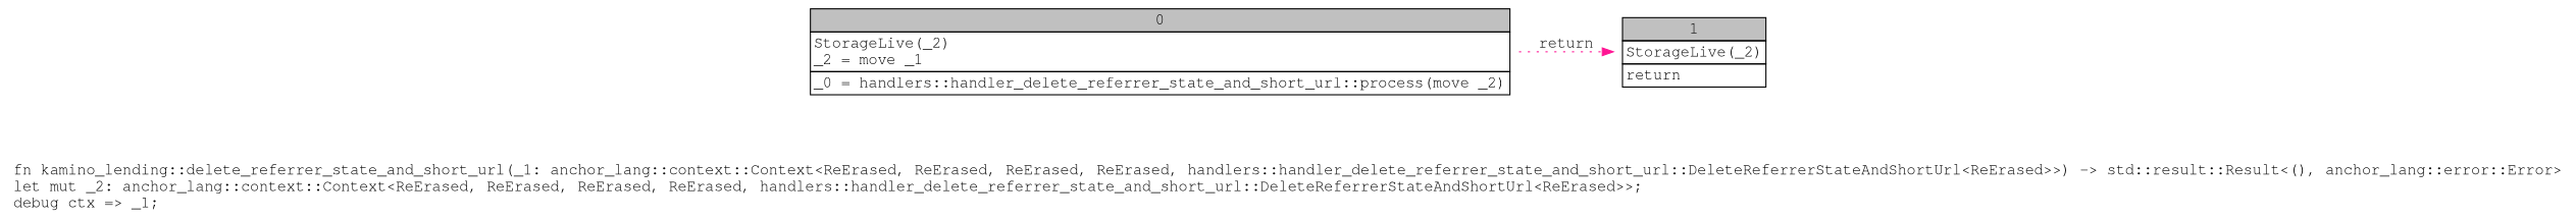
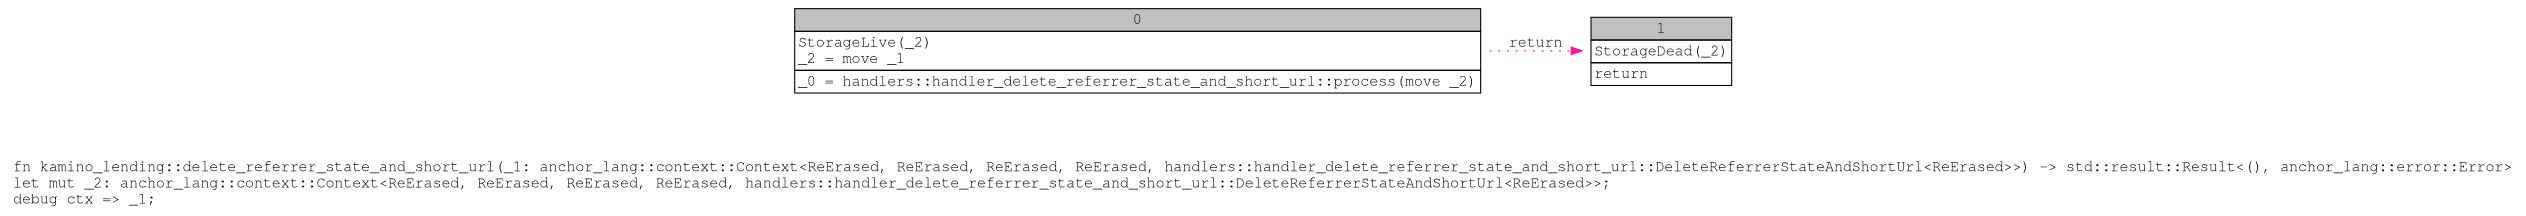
  digraph {
    fontname="Courier, monospace"
    label=<fn kamino_lending::delete_referrer_state_and_short_url(_1: anchor_lang::context::Context&lt;ReErased, ReErased, ReErased, ReErased, handlers::handler_delete_referrer_state_and_short_url::DeleteReferrerStateAndShortUrl&lt;ReErased&gt;&gt;) -&gt; std::result::Result&lt;(), anchor_lang::error::Error&gt;<br align="left"/>let mut _2: anchor_lang::context::Context&lt;ReErased, ReErased, ReErased, ReErased, handlers::handler_delete_referrer_state_and_short_url::DeleteReferrerStateAndShortUrl&lt;ReErased&gt;&gt;;<br align="left"/>debug ctx =&gt; _1;<br align="left"/>>
    rankdir=LR
    node [fontname="Courier, monospace" shape=none]
    n1 [label=<<table border="0" cellborder="1" cellspacing="0"><tr><td bgcolor="gray" align="center" colspan="1">0</td></tr><tr><td align="left" balign="left">StorageLive(_2)<br/>_2 = move _1<br/></td></tr><tr><td align="left">_0 = handlers::handler_delete_referrer_state_and_short_url::process(move _2)</td></tr></table>>]
-   n2 [label=<<table border="0" cellborder="1" cellspacing="0"><tr><td bgcolor="gray" align="center" colspan="1">1</td></tr><tr><td align="left" balign="left">StorageLive(_2)<br/></td></tr><tr><td align="left">return</td></tr></table>>]
+   n2 [label=<<table border="0" cellborder="1" cellspacing="0"><tr><td bgcolor="gray" align="center" colspan="1">1</td></tr><tr><td align="left" balign="left">StorageDead(_2)<br/></td></tr><tr><td align="left">return</td></tr></table>>]
    n1 -> n2 [fontname="Courier, monospace" label=return color=deeppink style=dotted]
  }
